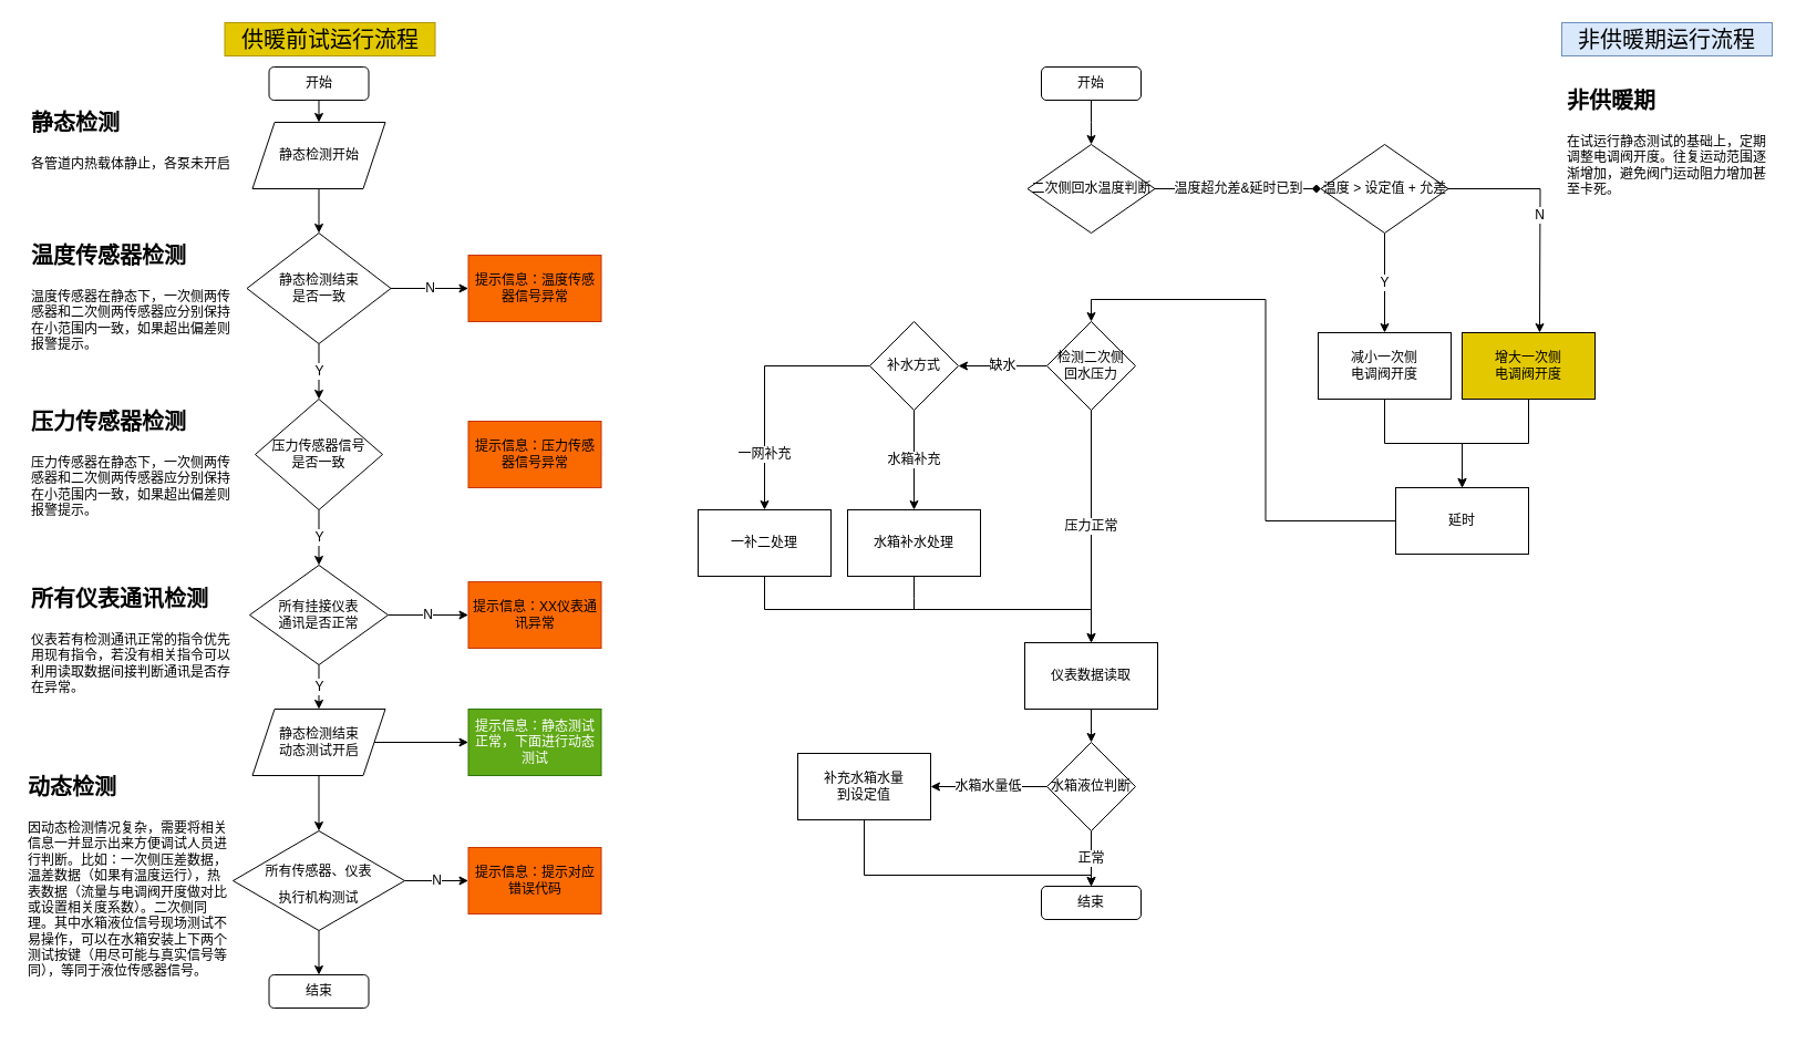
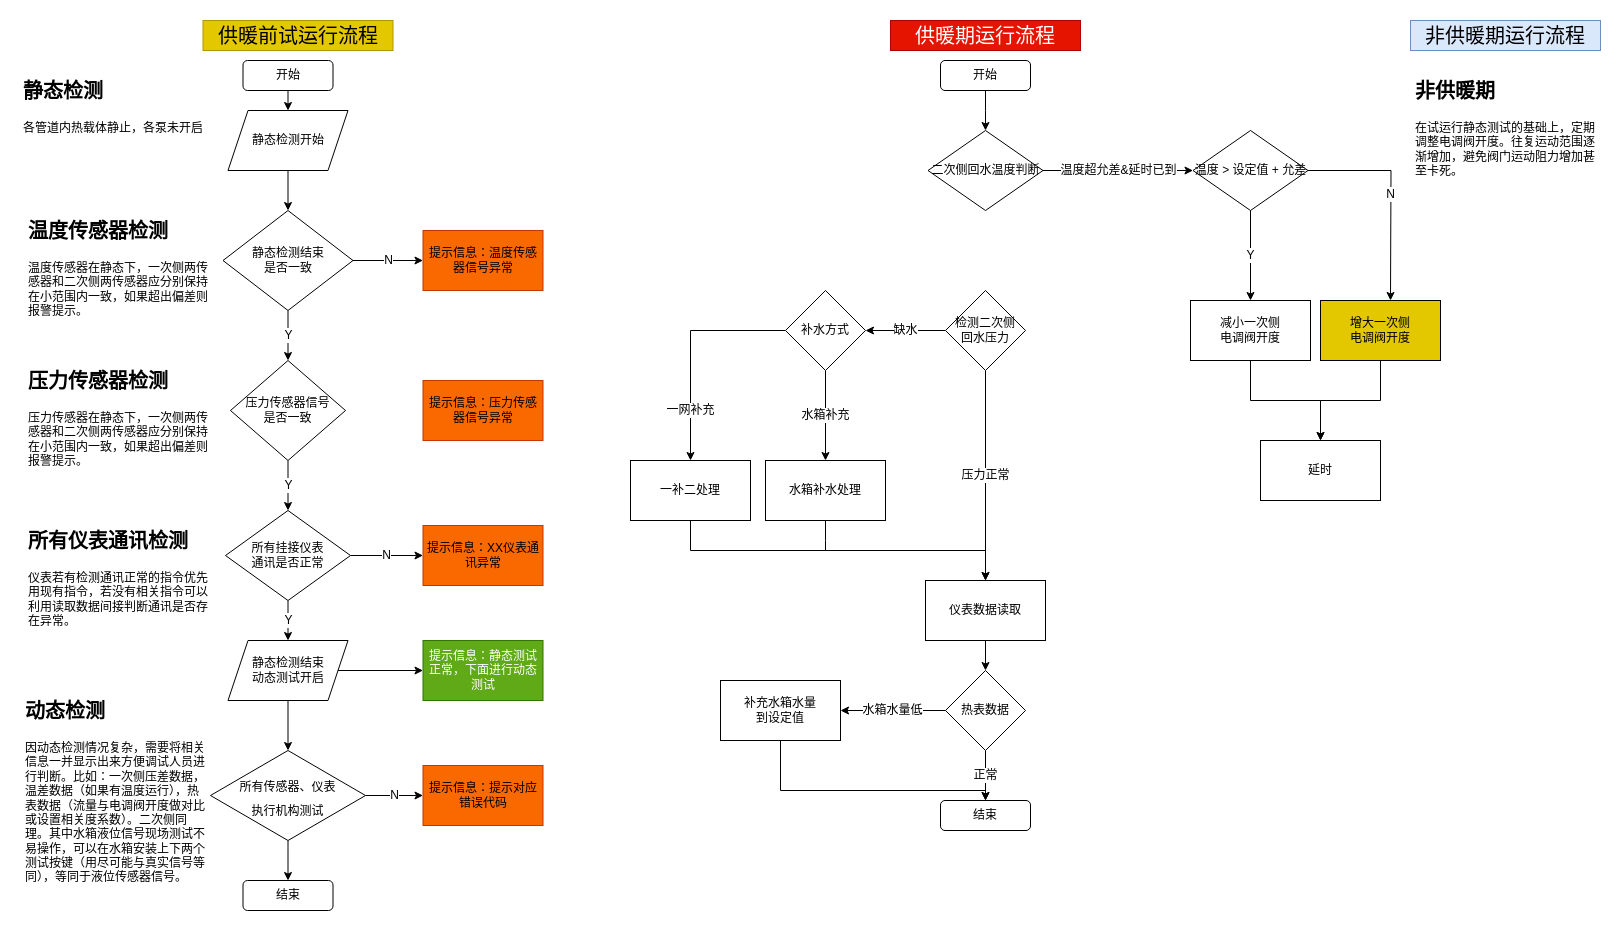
  <mxCell id="0" />
  <mxCell id="1" parent="0" />
  <mxCell id="2" value="供暖前试运行流程" style="text;html=1;align=center;verticalAlign=middle;whiteSpace=wrap;rounded=0;fontSize=20;fillColor=#e3c800;fontColor=#000000;strokeColor=#B09500;" vertex="1" parent="1"><mxGeometry x="202.5" y="20" width="190" height="30" as="geometry" /></mxCell>
+ <mxCell id="3" value="供暖期运行流程" style="text;html=1;align=center;verticalAlign=middle;whiteSpace=wrap;rounded=0;fontSize=20;fillColor=#e51400;strokeColor=#B20000;fontColor=#ffffff;" vertex="1" parent="1"><mxGeometry x="890" y="20" width="190" height="30" as="geometry" /></mxCell>
  <mxCell id="4" value="非供暖期运行流程" style="text;html=1;align=center;verticalAlign=middle;whiteSpace=wrap;rounded=0;fontSize=20;fillColor=#dae8fc;strokeColor=#6c8ebf;" vertex="1" parent="1"><mxGeometry x="1410" y="20" width="190" height="30" as="geometry" /></mxCell>
  <mxCell id="5" style="edgeStyle=orthogonalEdgeStyle;rounded=0;orthogonalLoop=1;jettySize=auto;html=1;exitX=0.5;exitY=1;exitDx=0;exitDy=0;entryX=0.5;entryY=0;entryDx=0;entryDy=0;fontSize=12;" edge="1" parent="1" source="6" target="13"><mxGeometry relative="1" as="geometry" /></mxCell>
  <mxCell id="6" value="开始" style="rounded=1;whiteSpace=wrap;html=1;fontSize=12;" vertex="1" parent="1"><mxGeometry x="242.5" y="60" width="90" height="30" as="geometry" /></mxCell>
  <mxCell id="7" value="Y" style="edgeStyle=orthogonalEdgeStyle;rounded=0;orthogonalLoop=1;jettySize=auto;html=1;fontSize=12;" edge="1" parent="1" source="9" target="11"><mxGeometry relative="1" as="geometry" /></mxCell>
  <mxCell id="8" value="N" style="edgeStyle=orthogonalEdgeStyle;rounded=0;orthogonalLoop=1;jettySize=auto;html=1;fontSize=12;" edge="1" parent="1" source="9" target="14"><mxGeometry relative="1" as="geometry" /></mxCell>
  <mxCell id="9" value="静态检测结束&lt;br&gt;是否一致" style="rhombus;whiteSpace=wrap;html=1;fontSize=12;" vertex="1" parent="1"><mxGeometry x="222.5" y="210" width="130" height="100" as="geometry" /></mxCell>
  <mxCell id="10" value="Y" style="edgeStyle=orthogonalEdgeStyle;rounded=0;orthogonalLoop=1;jettySize=auto;html=1;fontSize=12;" edge="1" parent="1" source="11" target="20"><mxGeometry relative="1" as="geometry" /></mxCell>
  <mxCell id="11" value="压力传感器信号&lt;br&gt;是否一致" style="rhombus;whiteSpace=wrap;html=1;fontSize=12;" vertex="1" parent="1"><mxGeometry x="230" y="360" width="115" height="100" as="geometry" /></mxCell>
  <mxCell id="12" value="" style="edgeStyle=orthogonalEdgeStyle;rounded=0;orthogonalLoop=1;jettySize=auto;html=1;fontSize=12;" edge="1" parent="1" source="13" target="9"><mxGeometry relative="1" as="geometry" /></mxCell>
  <mxCell id="13" value="静态检测开始" style="shape=parallelogram;perimeter=parallelogramPerimeter;whiteSpace=wrap;html=1;fixedSize=1;fontSize=12;" vertex="1" parent="1"><mxGeometry x="227.5" y="110" width="120" height="60" as="geometry" /></mxCell>
  <mxCell id="14" value="提示信息：温度传感器信号异常" style="rounded=0;whiteSpace=wrap;html=1;fontSize=12;fillColor=#fa6800;fontColor=#000000;strokeColor=#C73500;" vertex="1" parent="1"><mxGeometry x="422.5" y="230" width="120" height="60" as="geometry" /></mxCell>
  <mxCell id="15" value="&lt;h1&gt;&lt;font style=&quot;font-size: 20px;&quot;&gt;温度传感器检测&lt;/font&gt;&lt;/h1&gt;&lt;p&gt;温度传感器在静态下，一次侧两传感器和二次侧两传感器应分别保持在小范围内一致，如果超出偏差则报警提示。&lt;/p&gt;" style="text;html=1;strokeColor=none;fillColor=none;spacing=5;spacingTop=-20;whiteSpace=wrap;overflow=hidden;rounded=0;fontSize=12;" vertex="1" parent="1"><mxGeometry x="22.5" y="210" width="190" height="120" as="geometry" /></mxCell>
  <mxCell id="16" value="提示信息：压力传感器信号异常" style="rounded=0;whiteSpace=wrap;html=1;fontSize=12;fillColor=#fa6800;fontColor=#000000;strokeColor=#C73500;" vertex="1" parent="1"><mxGeometry x="422.5" y="380" width="120" height="60" as="geometry" /></mxCell>
  <mxCell id="17" value="&lt;h1&gt;&lt;font style=&quot;font-size: 20px;&quot;&gt;压力传感器检测&lt;/font&gt;&lt;/h1&gt;&lt;p&gt;压力传感器在静态下，一次侧两传感器和二次侧两传感器应分别保持在小范围内一致，如果超出偏差则报警提示。&lt;/p&gt;" style="text;html=1;strokeColor=none;fillColor=none;spacing=5;spacingTop=-20;whiteSpace=wrap;overflow=hidden;rounded=0;fontSize=12;" vertex="1" parent="1"><mxGeometry x="22.5" y="360" width="190" height="120" as="geometry" /></mxCell>
  <mxCell id="18" value="N" style="edgeStyle=orthogonalEdgeStyle;rounded=0;orthogonalLoop=1;jettySize=auto;html=1;fontSize=12;" edge="1" parent="1" source="20" target="21"><mxGeometry relative="1" as="geometry" /></mxCell>
  <mxCell id="19" value="Y" style="edgeStyle=orthogonalEdgeStyle;rounded=0;orthogonalLoop=1;jettySize=auto;html=1;fontSize=12;" edge="1" parent="1" source="20" target="24"><mxGeometry relative="1" as="geometry" /></mxCell>
  <mxCell id="20" value="所有挂接仪表&lt;br&gt;通讯是否正常" style="rhombus;whiteSpace=wrap;html=1;fontSize=12;" vertex="1" parent="1"><mxGeometry x="225" y="510" width="125" height="90" as="geometry" /></mxCell>
  <mxCell id="21" value="提示信息：XX仪表通讯异常" style="rounded=0;whiteSpace=wrap;html=1;fontSize=12;fillColor=#fa6800;fontColor=#000000;strokeColor=#C73500;" vertex="1" parent="1"><mxGeometry x="422.5" y="525" width="120" height="60" as="geometry" /></mxCell>
  <mxCell id="22" value="" style="edgeStyle=orthogonalEdgeStyle;rounded=0;orthogonalLoop=1;jettySize=auto;html=1;fontSize=20;" edge="1" parent="1" source="24" target="26"><mxGeometry relative="1" as="geometry" /></mxCell>
  <mxCell id="23" value="" style="edgeStyle=orthogonalEdgeStyle;rounded=0;orthogonalLoop=1;jettySize=auto;html=1;fontSize=12;" edge="1" parent="1" source="24" target="30"><mxGeometry relative="1" as="geometry" /></mxCell>
  <mxCell id="24" value="静态检测结束&lt;br&gt;动态测试开启" style="shape=parallelogram;perimeter=parallelogramPerimeter;whiteSpace=wrap;html=1;fixedSize=1;fontSize=12;" vertex="1" parent="1"><mxGeometry x="227.5" y="640" width="120" height="60" as="geometry" /></mxCell>
  <mxCell id="25" value="&lt;h1&gt;&lt;font style=&quot;font-size: 20px;&quot;&gt;所有仪表通讯检测&lt;/font&gt;&lt;/h1&gt;&lt;p&gt;仪表若有检测通讯正常的指令优先用现有指令，若没有相关指令可以利用读取数据间接判断通讯是否存在异常。&lt;/p&gt;" style="text;html=1;strokeColor=none;fillColor=none;spacing=5;spacingTop=-20;whiteSpace=wrap;overflow=hidden;rounded=0;fontSize=12;" vertex="1" parent="1"><mxGeometry x="22.5" y="520" width="190" height="120" as="geometry" /></mxCell>
  <mxCell id="26" value="提示信息：静态测试正常，下面进行动态测试" style="rounded=0;whiteSpace=wrap;html=1;fontSize=12;fillColor=#60a917;fontColor=#ffffff;strokeColor=#2D7600;" vertex="1" parent="1"><mxGeometry x="422.5" y="640" width="120" height="60" as="geometry" /></mxCell>
- <mxCell id="27" value="&lt;h1&gt;&lt;font style=&quot;font-size: 20px;&quot;&gt;静态检测&lt;/font&gt;&lt;/h1&gt;&lt;p&gt;各管道内热载体静止，各泵未开启&lt;/p&gt;" style="text;html=1;strokeColor=none;fillColor=none;spacing=5;spacingTop=-20;whiteSpace=wrap;overflow=hidden;rounded=0;fontSize=12;" vertex="1" parent="1"><mxGeometry x="22.5" y="90" width="190" height="120" as="geometry" /></mxCell>
+ <mxCell id="27" value="&lt;h1&gt;&lt;font style=&quot;font-size: 20px;&quot;&gt;静态检测&lt;/font&gt;&lt;/h1&gt;&lt;p&gt;各管道内热载体静止，各泵未开启&lt;/p&gt;" style="text;html=1;strokeColor=none;fillColor=none;spacing=5;spacingTop=-20;whiteSpace=wrap;overflow=hidden;rounded=0;fontSize=12;" vertex="1" parent="1"><mxGeometry x="17.5" y="70" width="190" height="120" as="geometry" /></mxCell>
  <mxCell id="28" value="N" style="edgeStyle=orthogonalEdgeStyle;rounded=0;orthogonalLoop=1;jettySize=auto;html=1;fontSize=12;" edge="1" parent="1" source="30" target="32"><mxGeometry relative="1" as="geometry" /></mxCell>
  <mxCell id="29" value="" style="edgeStyle=orthogonalEdgeStyle;rounded=0;orthogonalLoop=1;jettySize=auto;html=1;fontSize=12;" edge="1" parent="1" source="30" target="33"><mxGeometry relative="1" as="geometry" /></mxCell>
  <mxCell id="30" value="&lt;font style=&quot;font-size: 12px;&quot;&gt;所有传感器、仪表&lt;br&gt;执行机构测试&lt;/font&gt;" style="rhombus;whiteSpace=wrap;html=1;fontSize=20;" vertex="1" parent="1"><mxGeometry x="210" y="750" width="155" height="90" as="geometry" /></mxCell>
  <mxCell id="31" value="&lt;h1&gt;&lt;font style=&quot;font-size: 20px;&quot;&gt;动态检测&lt;/font&gt;&lt;/h1&gt;&lt;p&gt;因动态检测情况复杂，需要将相关信息一并显示出来方便调试人员进行判断。比如：一次侧压差数据，温差数据（如果有温度运行），热表数据（流量与电调阀开度做对比或设置相关度系数）。二次侧同理。其中水箱液位信号现场测试不易操作，可以在水箱安装上下两个测试按键（用尽可能与真实信号等同），等同于液位传感器信号。&lt;/p&gt;" style="text;html=1;strokeColor=none;fillColor=none;spacing=5;spacingTop=-20;whiteSpace=wrap;overflow=hidden;rounded=0;fontSize=12;" vertex="1" parent="1"><mxGeometry y="690" width="190" height="240" as="geometry" x="20" /></mxCell>
  <mxCell id="32" value="提示信息：提示对应错误代码" style="rounded=0;whiteSpace=wrap;html=1;fontSize=12;fillColor=#fa6800;fontColor=#000000;strokeColor=#C73500;" vertex="1" parent="1"><mxGeometry x="422.5" y="765" width="120" height="60" as="geometry" /></mxCell>
  <mxCell id="33" value="结束" style="rounded=1;whiteSpace=wrap;html=1;fontSize=12;" vertex="1" parent="1"><mxGeometry x="242.5" y="880" width="90" height="30" as="geometry" /></mxCell>
  <mxCell id="34" value="" style="edgeStyle=orthogonalEdgeStyle;rounded=0;orthogonalLoop=1;jettySize=auto;html=1;fontSize=12;" edge="1" parent="1" source="35"><mxGeometry relative="1" as="geometry"><mxPoint x="985" y="130" as="targetPoint" /></mxGeometry></mxCell>
  <mxCell id="35" value="开始" style="rounded=1;whiteSpace=wrap;html=1;fontSize=12;" vertex="1" parent="1"><mxGeometry x="940" y="60" width="90" height="30" as="geometry" /></mxCell>
- <mxCell id="36" value="温度超允差&amp;amp;延时已到" style="edgeStyle=orthogonalEdgeStyle;rounded=0;orthogonalLoop=1;jettySize=auto;html=1;fontSize=12;endArrow=diamond;" edge="1" parent="1" source="37" target="40"><mxGeometry relative="1" as="geometry" /></mxCell>
+ <mxCell id="36" value="温度超允差&amp;amp;延时已到" style="edgeStyle=orthogonalEdgeStyle;rounded=0;orthogonalLoop=1;jettySize=auto;html=1;fontSize=12;" edge="1" parent="1" source="37" target="40"><mxGeometry relative="1" as="geometry" /></mxCell>
  <mxCell id="37" value="二次侧回水温度判断" style="rhombus;whiteSpace=wrap;html=1;fontSize=12;" vertex="1" parent="1"><mxGeometry x="927.5" y="130" width="115" height="80" as="geometry" /></mxCell>
  <mxCell id="38" value="Y" style="edgeStyle=orthogonalEdgeStyle;rounded=0;orthogonalLoop=1;jettySize=auto;html=1;fontSize=12;" edge="1" parent="1" source="40" target="42"><mxGeometry relative="1" as="geometry" /></mxCell>
  <mxCell id="39" value="N" style="edgeStyle=orthogonalEdgeStyle;rounded=0;orthogonalLoop=1;jettySize=auto;html=1;fontSize=12;" edge="1" parent="1" source="40"><mxGeometry relative="1" as="geometry"><mxPoint x="1390" y="300" as="targetPoint" /></mxGeometry></mxCell>
  <mxCell id="40" value="温度 &amp;gt; 设定值 + 允差" style="rhombus;whiteSpace=wrap;html=1;fontSize=12;" vertex="1" parent="1"><mxGeometry x="1192.5" y="130" width="115" height="80" as="geometry" /></mxCell>
  <mxCell id="41" value="" style="edgeStyle=orthogonalEdgeStyle;rounded=0;orthogonalLoop=1;jettySize=auto;html=1;fontSize=12;" edge="1" parent="1" source="42" target="49"><mxGeometry relative="1" as="geometry" /></mxCell>
  <mxCell id="42" value="减小一次侧&lt;br&gt;电调阀开度" style="whiteSpace=wrap;html=1;" vertex="1" parent="1"><mxGeometry x="1190" y="300" width="120" height="60" as="geometry" /></mxCell>
  <mxCell id="43" style="edgeStyle=orthogonalEdgeStyle;rounded=0;orthogonalLoop=1;jettySize=auto;html=1;entryX=0.5;entryY=0;entryDx=0;entryDy=0;fontSize=12;" edge="1" parent="1" source="44" target="49"><mxGeometry relative="1" as="geometry" /></mxCell>
  <mxCell id="44" value="增大一次侧&lt;br&gt;电调阀开度" style="whiteSpace=wrap;html=1;fillColor=#e3c800;" vertex="1" parent="1"><mxGeometry x="1320" y="300" width="120" height="60" as="geometry" /></mxCell>
  <mxCell id="45" value="缺水" style="edgeStyle=orthogonalEdgeStyle;rounded=0;orthogonalLoop=1;jettySize=auto;html=1;fontSize=12;" edge="1" parent="1" source="47" target="52"><mxGeometry relative="1" as="geometry" /></mxCell>
  <mxCell id="46" value="压力正常" style="edgeStyle=orthogonalEdgeStyle;rounded=0;orthogonalLoop=1;jettySize=auto;html=1;fontSize=12;" edge="1" parent="1" source="47" target="58"><mxGeometry relative="1" as="geometry" /></mxCell>
  <mxCell id="47" value="检测二次侧&lt;br&gt;回水压力" style="rhombus;whiteSpace=wrap;html=1;" vertex="1" parent="1"><mxGeometry x="945" y="290" width="80" height="80" as="geometry" /></mxCell>
- <mxCell id="48" style="edgeStyle=orthogonalEdgeStyle;rounded=0;orthogonalLoop=1;jettySize=auto;html=1;entryX=0.5;entryY=0;entryDx=0;entryDy=0;fontSize=12;" edge="1" parent="1" source="49" target="47"><mxGeometry relative="1" as="geometry" /></mxCell>
  <mxCell id="49" value="延时" style="whiteSpace=wrap;html=1;" vertex="1" parent="1"><mxGeometry x="1260" y="440" width="120" height="60" as="geometry" /></mxCell>
  <mxCell id="50" value="一网补充" style="edgeStyle=orthogonalEdgeStyle;rounded=0;orthogonalLoop=1;jettySize=auto;html=1;fontSize=12;" edge="1" parent="1" source="52" target="54"><mxGeometry x="0.556" relative="1" as="geometry"><mxPoint as="offset" /></mxGeometry></mxCell>
  <mxCell id="51" value="水箱补充" style="edgeStyle=orthogonalEdgeStyle;rounded=0;orthogonalLoop=1;jettySize=auto;html=1;fontSize=12;" edge="1" parent="1" source="52" target="56"><mxGeometry relative="1" as="geometry" /></mxCell>
  <mxCell id="52" value="补水方式" style="rhombus;whiteSpace=wrap;html=1;" vertex="1" parent="1"><mxGeometry x="785" y="290" width="80" height="80" as="geometry" /></mxCell>
  <mxCell id="53" style="edgeStyle=orthogonalEdgeStyle;rounded=0;orthogonalLoop=1;jettySize=auto;html=1;entryX=0.5;entryY=0;entryDx=0;entryDy=0;fontSize=12;" edge="1" parent="1" source="54" target="58"><mxGeometry relative="1" as="geometry"><Array as="points"><mxPoint x="690" y="550" /><mxPoint x="985" y="550" /></Array></mxGeometry></mxCell>
  <mxCell id="54" value="一补二处理" style="whiteSpace=wrap;html=1;" vertex="1" parent="1"><mxGeometry x="630" y="460" width="120" height="60" as="geometry" /></mxCell>
  <mxCell id="55" style="edgeStyle=orthogonalEdgeStyle;rounded=0;orthogonalLoop=1;jettySize=auto;html=1;fontSize=12;endArrow=none;endFill=0;" edge="1" parent="1" source="56"><mxGeometry relative="1" as="geometry"><mxPoint x="825" y="550" as="targetPoint" /></mxGeometry></mxCell>
  <mxCell id="56" value="水箱补水处理" style="whiteSpace=wrap;html=1;" vertex="1" parent="1"><mxGeometry x="765" y="460" width="120" height="60" as="geometry" /></mxCell>
  <mxCell id="57" value="" style="edgeStyle=orthogonalEdgeStyle;rounded=0;orthogonalLoop=1;jettySize=auto;html=1;fontSize=12;endArrow=classic;endFill=1;" edge="1" parent="1" source="58" target="62"><mxGeometry relative="1" as="geometry" /></mxCell>
  <mxCell id="58" value="仪表数据读取" style="whiteSpace=wrap;html=1;" vertex="1" parent="1"><mxGeometry x="925" y="580" width="120" height="60" as="geometry" /></mxCell>
  <mxCell id="59" value="结束" style="rounded=1;whiteSpace=wrap;html=1;fontSize=12;" vertex="1" parent="1"><mxGeometry x="940" y="800" width="90" height="30" as="geometry" /></mxCell>
  <mxCell id="60" value="正常" style="edgeStyle=orthogonalEdgeStyle;rounded=0;orthogonalLoop=1;jettySize=auto;html=1;fontSize=12;endArrow=classic;endFill=1;" edge="1" parent="1" source="62" target="59"><mxGeometry relative="1" as="geometry" /></mxCell>
  <mxCell id="61" value="水箱水量低" style="edgeStyle=orthogonalEdgeStyle;rounded=0;orthogonalLoop=1;jettySize=auto;html=1;fontSize=12;endArrow=classic;endFill=1;" edge="1" parent="1" source="62" target="64"><mxGeometry relative="1" as="geometry" /></mxCell>
- <mxCell id="62" value="水箱液位判断" style="rhombus;whiteSpace=wrap;html=1;" vertex="1" parent="1"><mxGeometry x="945" y="670" width="80" height="80" as="geometry" /></mxCell>
+ <mxCell id="62" value="热表数据" style="rhombus;whiteSpace=wrap;html=1;" vertex="1" parent="1"><mxGeometry x="945" y="670" width="80" height="80" as="geometry" /></mxCell>
  <mxCell id="63" style="edgeStyle=orthogonalEdgeStyle;rounded=0;orthogonalLoop=1;jettySize=auto;html=1;entryX=0.5;entryY=0;entryDx=0;entryDy=0;fontSize=12;endArrow=classic;endFill=1;" edge="1" parent="1" source="64" target="59"><mxGeometry relative="1" as="geometry"><Array as="points"><mxPoint x="780" y="790" /><mxPoint x="985" y="790" /></Array></mxGeometry></mxCell>
  <mxCell id="64" value="补充水箱水量&lt;br&gt;到设定值" style="whiteSpace=wrap;html=1;" vertex="1" parent="1"><mxGeometry x="720" y="680" width="120" height="60" as="geometry" /></mxCell>
  <mxCell id="65" value="&lt;h1&gt;&lt;font style=&quot;font-size: 20px;&quot;&gt;非供暖期&lt;/font&gt;&lt;/h1&gt;&lt;p&gt;在试运行静态测试的基础上，定期调整电调阀开度。往复运动范围逐渐增加，避免阀门运动阻力增加甚至卡死。&lt;/p&gt;" style="text;html=1;strokeColor=none;fillColor=none;spacing=5;spacingTop=-20;whiteSpace=wrap;overflow=hidden;rounded=0;fontSize=12;" vertex="1" parent="1"><mxGeometry x="1410" y="70" width="190" height="120" as="geometry" /></mxCell>
